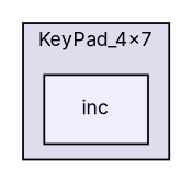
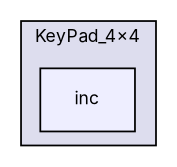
  digraph {
    compound=true
    fontname=Inter
    n1 [fillcolor="#eeeeff" fontname=Inter fontsize=10 label=inc pencolor=black shape=box style=filled]
    subgraph cluster_1 {
      bgcolor="#ddddee"
      fontsize=10
-     label=KeyPad_4x7
+     label=KeyPad_4x4
      pencolor=black
      n1
    }
  }
